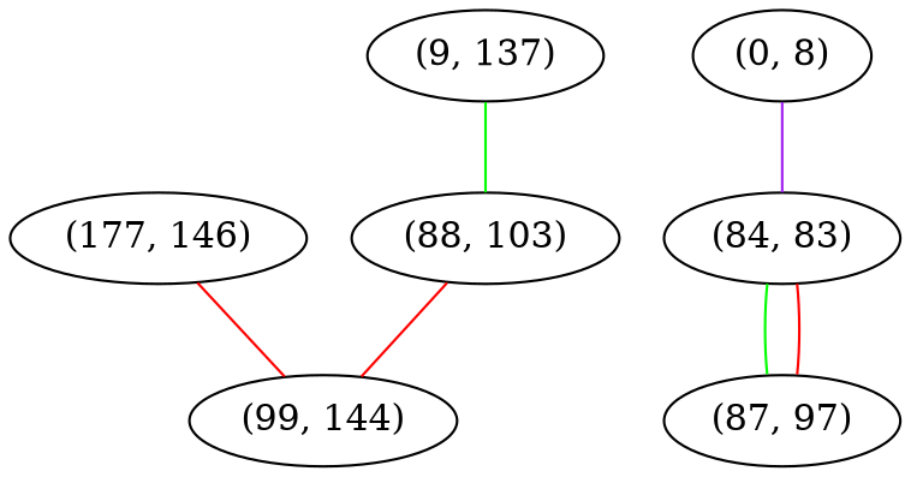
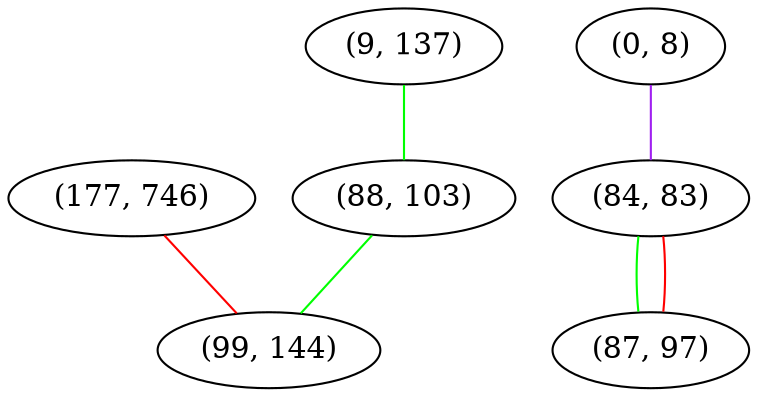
  graph {
    edge [color=red weight=1]
-   "(177, 146)"
+   "(177, 146)" [label="(177, 746)"]
    "(99, 144)"
    n3 [label="(0, 8)"]
    "(84, 83)"
    "(87, 97)"
    n6 [label="(9, 137)"]
    "(88, 103)"
    "(177, 146)" -- "(99, 144)"
    n3 -- "(84, 83)" [color=purple weight=4]
    "(84, 83)" -- "(87, 97)" [color=green weight=2]
    "(84, 83)" -- "(87, 97)"
    n6 -- "(88, 103)" [color=green weight=2]
-   "(88, 103)" -- "(99, 144)"
+   "(88, 103)" -- "(99, 144)" [color=green]
  }
